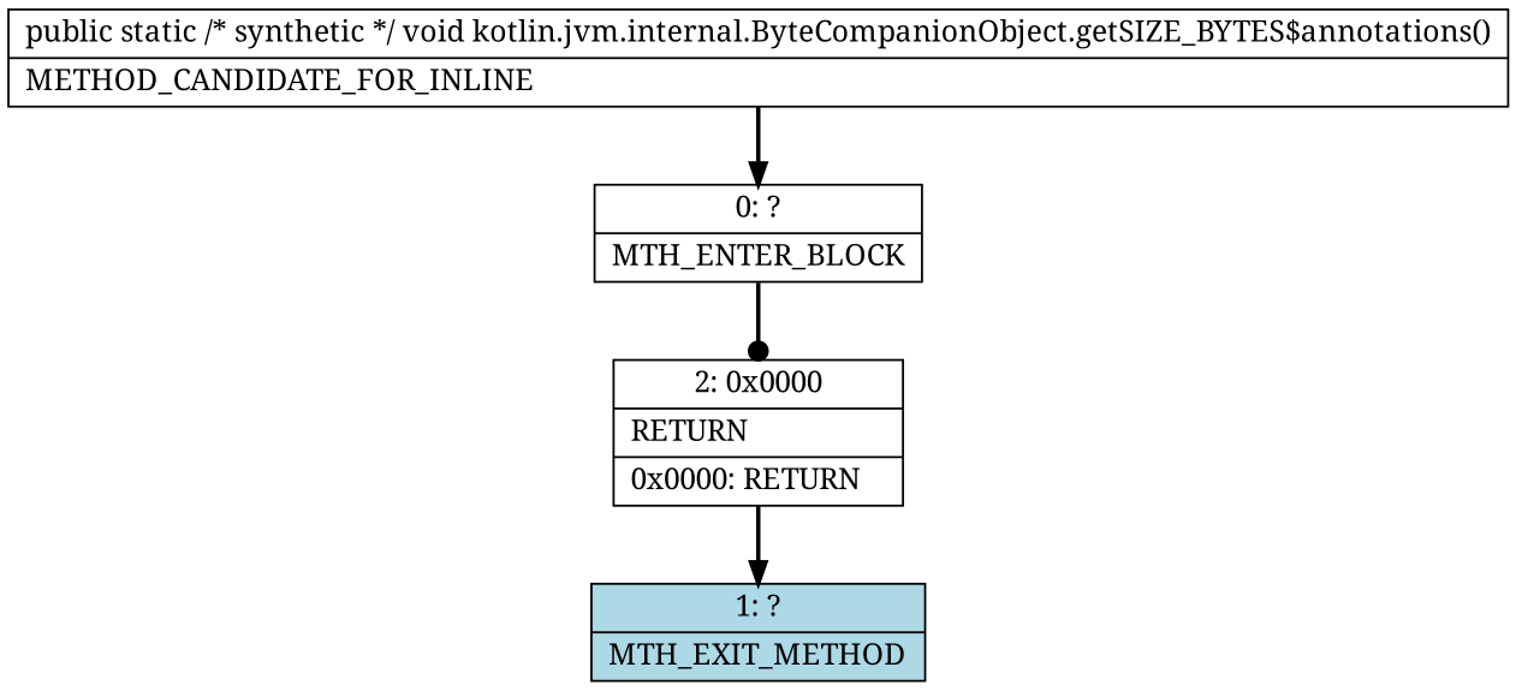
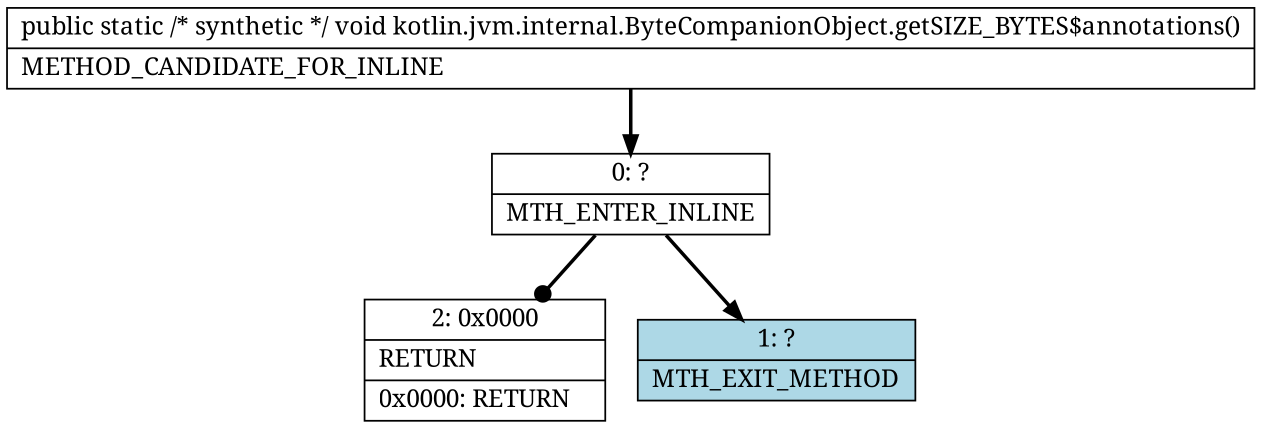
  digraph {
    fontname="Noto Serif"
    node [fillcolor=white fontname="Noto Serif" shape=record style=filled]
    edge [arrowhead=normal fontname="Noto Serif" style=bold]
-   n1 [label="{0\:\ ?|MTH_ENTER_BLOCK\l}"]
+   n1 [label="{0\:\ ?|MTH_ENTER_INLINE\l}"]
    n2 [label="{2\:\ 0x0000|RETURN\l|0x0000: RETURN   \l}"]
    n3 [fillcolor=lightblue label="{1\:\ ?|MTH_EXIT_METHOD\l}"]
    n4 [label="{public static \/* synthetic *\/ void kotlin.jvm.internal.ByteCompanionObject.getSIZE_BYTES$annotations()  | METHOD_CANDIDATE_FOR_INLINE\l}"]
    n1 -> n2 [arrowhead=dot]
-   n2 -> n3
+   n1 -> n3
    n4 -> n1
  }
